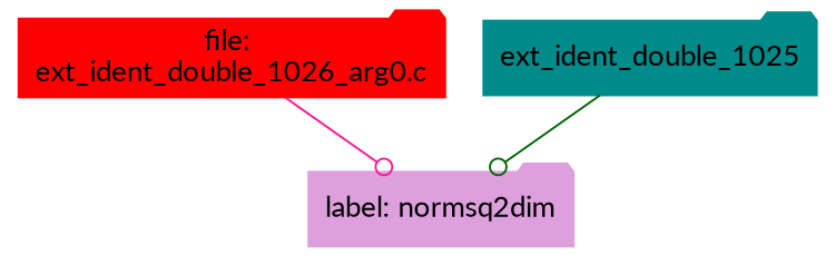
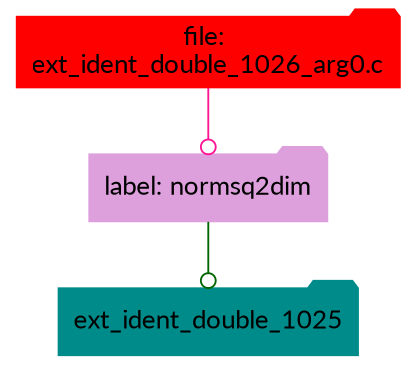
  digraph {
    fontname=Lato
    node [shape=folder style=filled fontname=Lato]
    edge [arrowhead=odot fontname=Lato]
    n1 [color=red label="file: \next_ident_double_1026_arg0.c"]
    n2 [color=plum label="label: normsq2dim"]
    n3 [color=cyan4 label=ext_ident_double_1025]
    n1 -> n2 [color=deeppink]
-   n3 -> n2 [color=darkgreen]
+   n2 -> n3 [color=darkgreen]
  }
